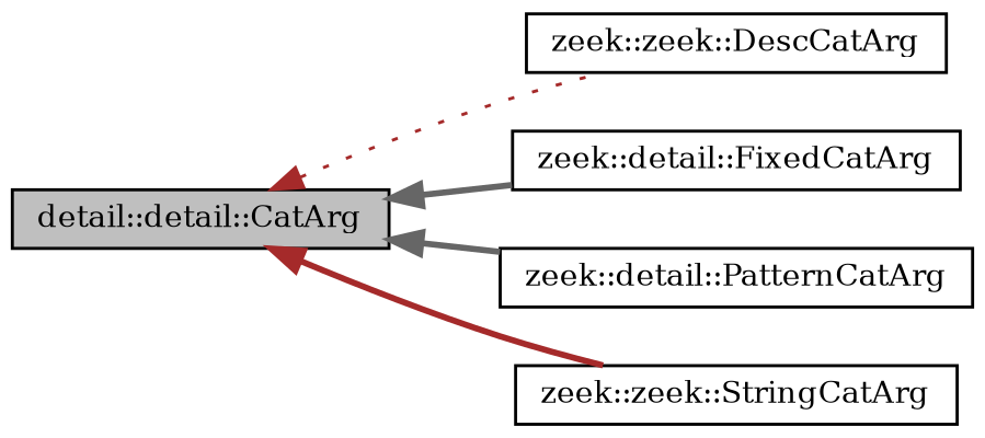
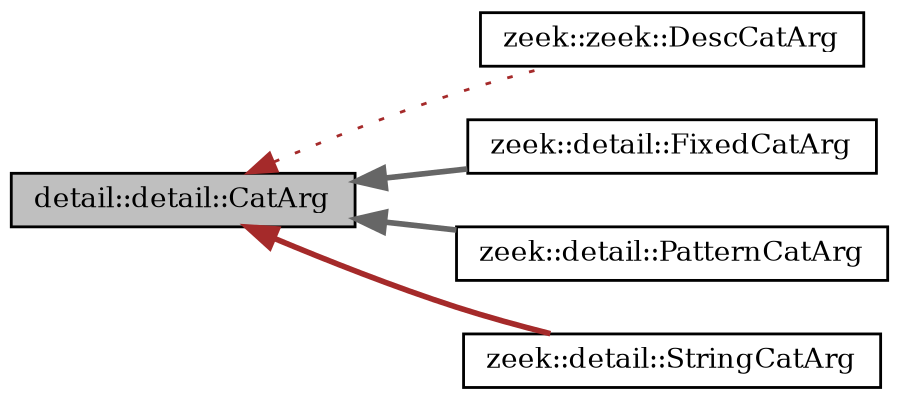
  digraph {
    fontname="DejaVu Serif"
    rankdir=LR
    node [color=black fillcolor=white fontname="DejaVu Serif" fontsize=10 shape=record style=filled]
    edge [color=brown dir=back fontname="DejaVu Serif" fontsize=10 labelfontname=Helvetica labelfontsize=10 style=bold]
    n1 [fillcolor=grey75 fontcolor=black height=0.2 label="detail::detail::CatArg" width=0.4]
    n2 [height=0.2 label="zeek::zeek::DescCatArg" width=0.4]
    n3 [height=0.2 label="zeek::detail::FixedCatArg" width=0.4]
    n4 [height=0.2 label="zeek::detail::PatternCatArg" width=0.4]
-   n5 [height=0.2 label="zeek::zeek::StringCatArg" width=0.4]
+   n5 [height=0.2 label="zeek::detail::StringCatArg" width=0.4]
    n1 -> n2 [style=dotted]
    n1 -> n3 [color=gray40]
    n1 -> n4 [color=gray40]
    n1 -> n5
  }
